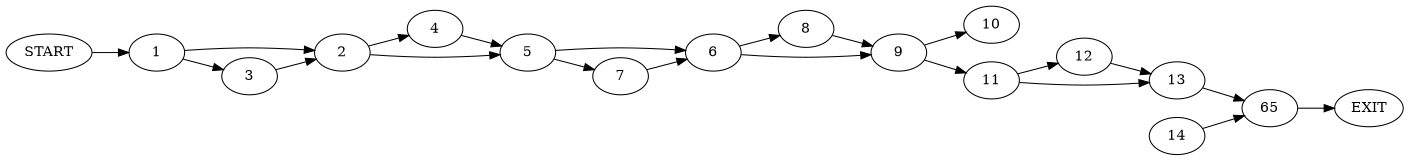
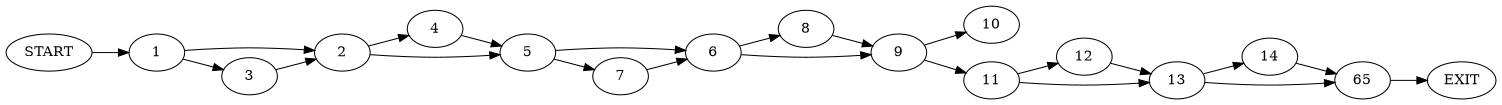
  digraph {
    rankdir=LR
    n1 [label=START]
    1
    2
    3
    n5 [label=EXIT]
    4
    5
    6
    7
    8
    9
    10
    11
    12
    13
    14
    n17 [label=65]
    n1 -> 1
    1 -> 2
    1 -> 3
    2 -> 4
    2 -> 5
    3 -> 2
    4 -> 5
    5 -> 6
    5 -> 7
    6 -> 8
    6 -> 9
    7 -> 6
    8 -> 9
    9 -> 10
    9 -> 11
    11 -> 12
    11 -> 13
    12 -> 13
+   13 -> 14
    13 -> n17
    14 -> n17
    n17 -> n5
  }
